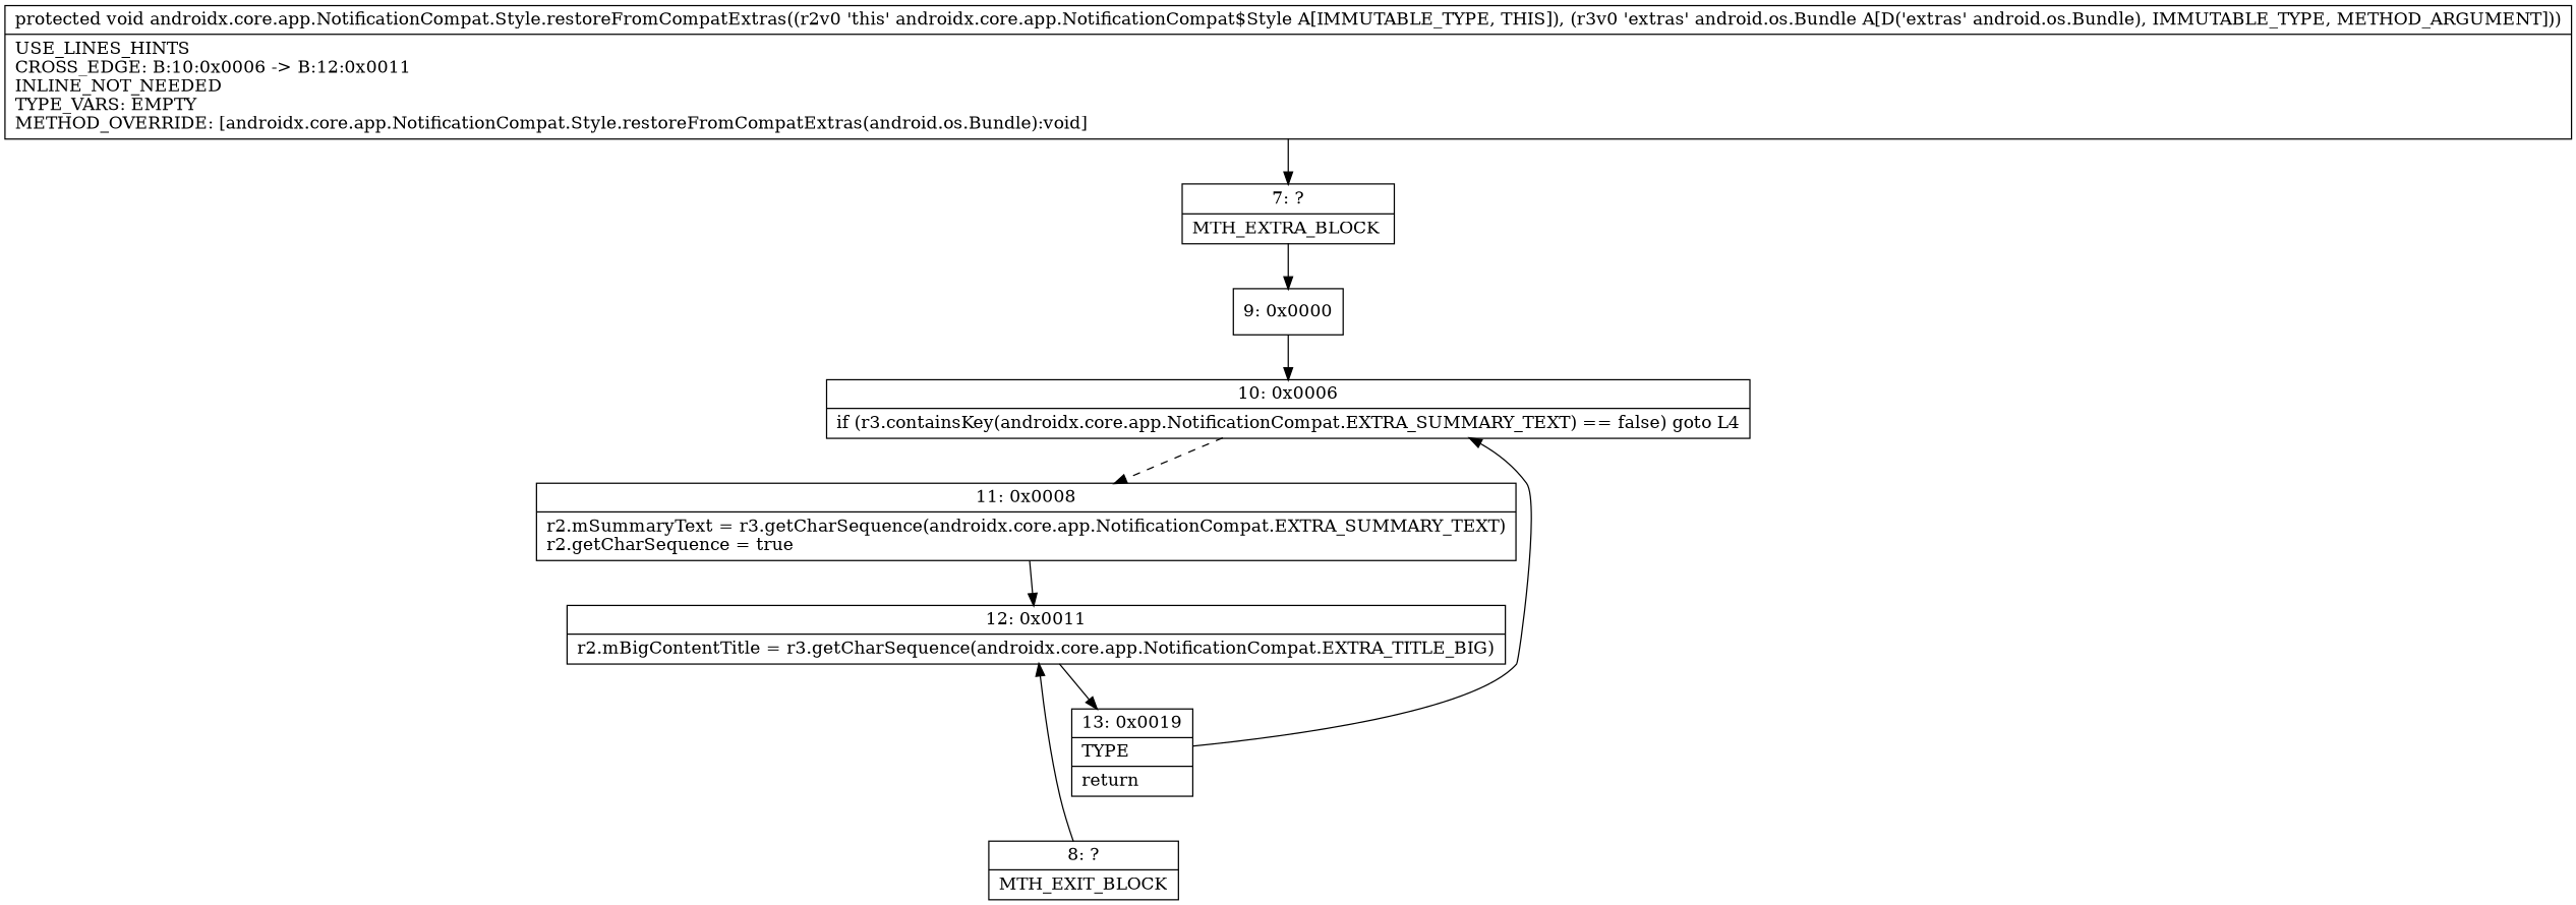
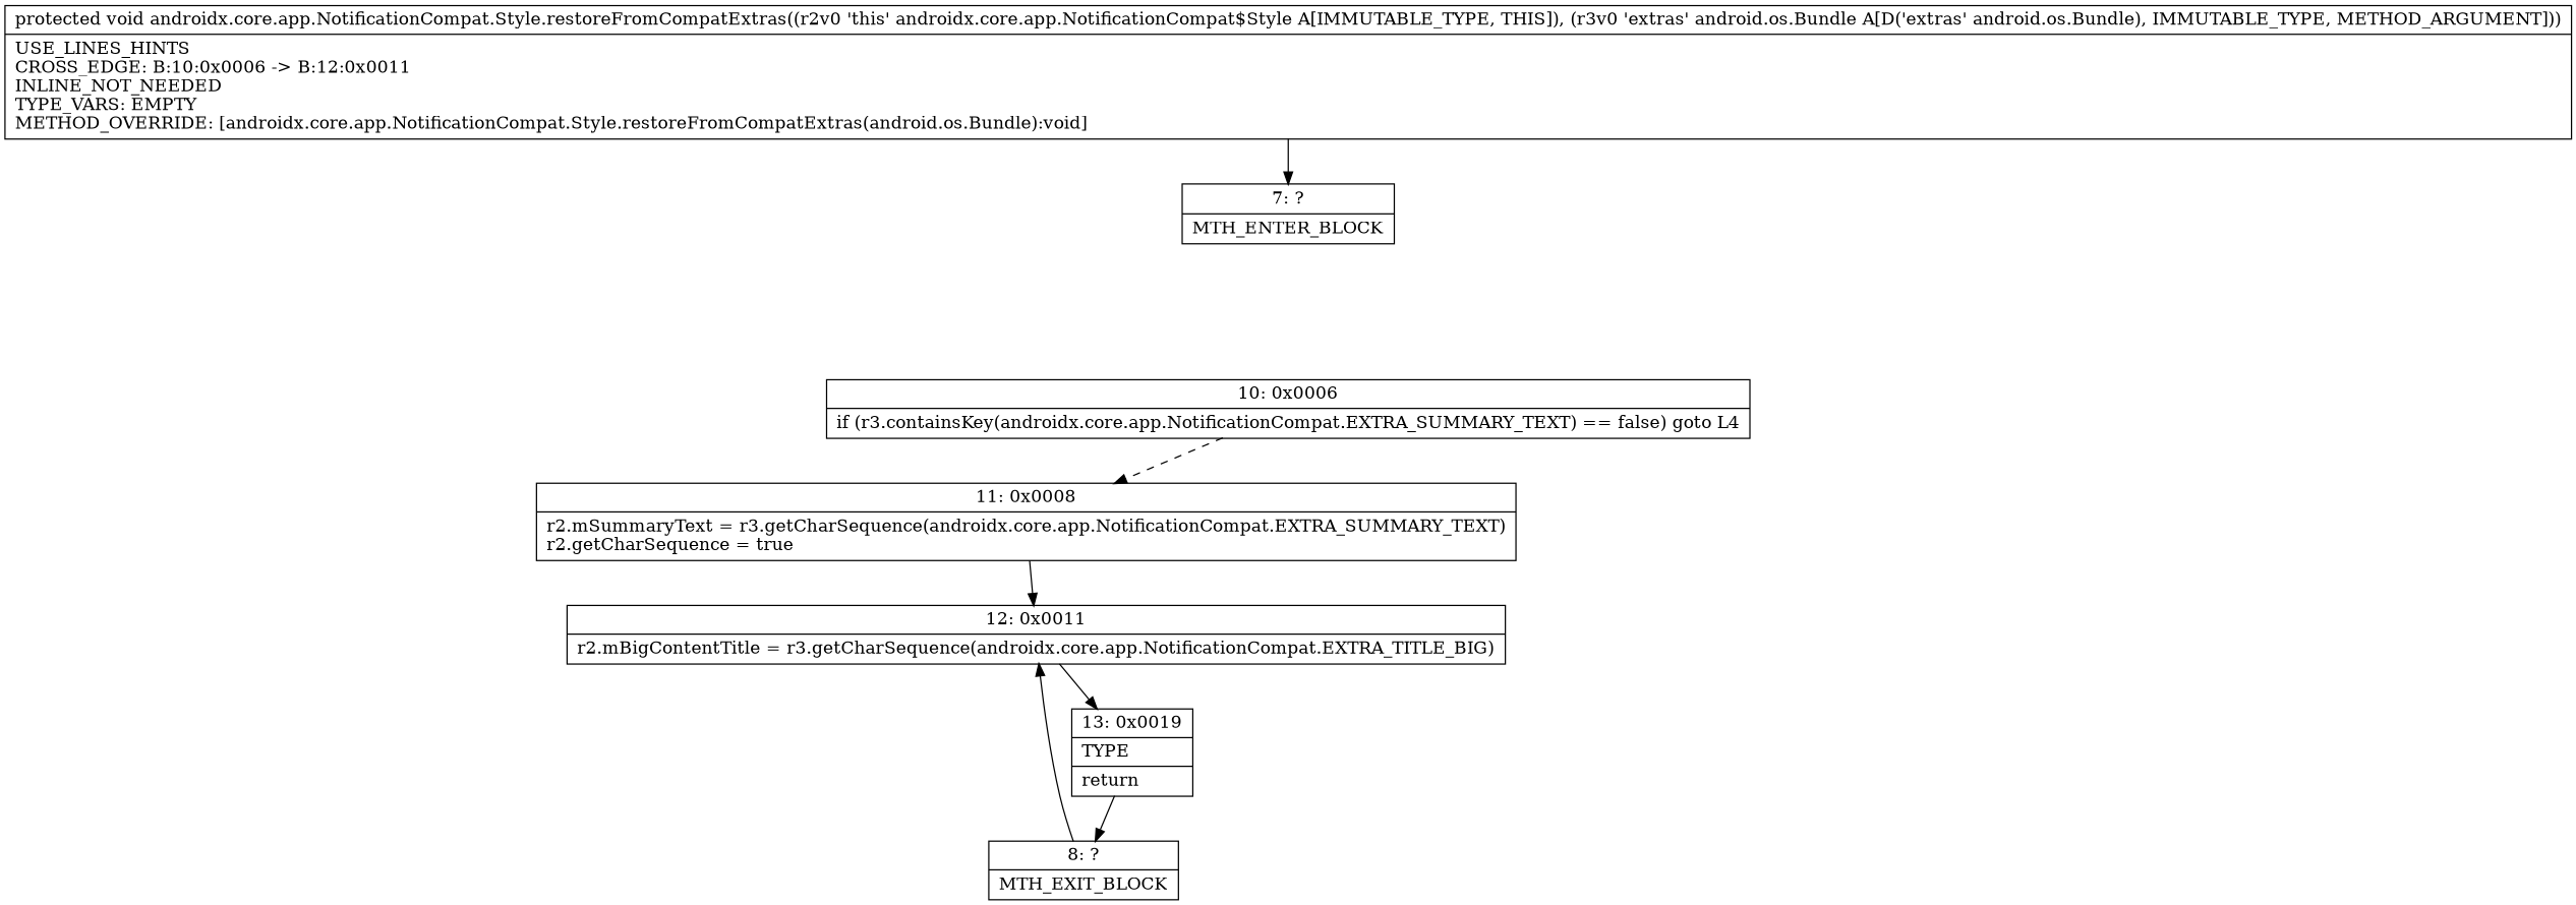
  digraph {
    node [shape=record]
-   n1 [label="{7\:\ ?|MTH_EXTRA_BLOCK\l}"]
-   n2 [label="{9\:\ 0x0000}"]
+   n1 [label="{7\:\ ?|MTH_ENTER_BLOCK\l}"]
    n3 [label="{10\:\ 0x0006|if (r3.containsKey(androidx.core.app.NotificationCompat.EXTRA_SUMMARY_TEXT) == false) goto L4\l}"]
    n4 [label="{11\:\ 0x0008|r2.mSummaryText = r3.getCharSequence(androidx.core.app.NotificationCompat.EXTRA_SUMMARY_TEXT)\lr2.getCharSequence = true\l}"]
    n5 [label="{12\:\ 0x0011|r2.mBigContentTitle = r3.getCharSequence(androidx.core.app.NotificationCompat.EXTRA_TITLE_BIG)\l}"]
    n6 [label="{13\:\ 0x0019|TYPE\l|return\l}"]
    n7 [label="{8\:\ ?|MTH_EXIT_BLOCK\l}"]
    n8 [label="{protected void androidx.core.app.NotificationCompat.Style.restoreFromCompatExtras((r2v0 'this' androidx.core.app.NotificationCompat$Style A[IMMUTABLE_TYPE, THIS]), (r3v0 'extras' android.os.Bundle A[D('extras' android.os.Bundle), IMMUTABLE_TYPE, METHOD_ARGUMENT]))  | USE_LINES_HINTS\lCROSS_EDGE: B:10:0x0006 \-\> B:12:0x0011\lINLINE_NOT_NEEDED\lTYPE_VARS: EMPTY\lMETHOD_OVERRIDE: [androidx.core.app.NotificationCompat.Style.restoreFromCompatExtras(android.os.Bundle):void]\l}"]
-   n1 -> n2
-   n2 -> n3
    n3 -> n4 [style=dashed]
    n4 -> n5
    n5 -> n6
-   n6 -> n3
+   n6 -> n7
    n7 -> n5
    n8 -> n1
  }
